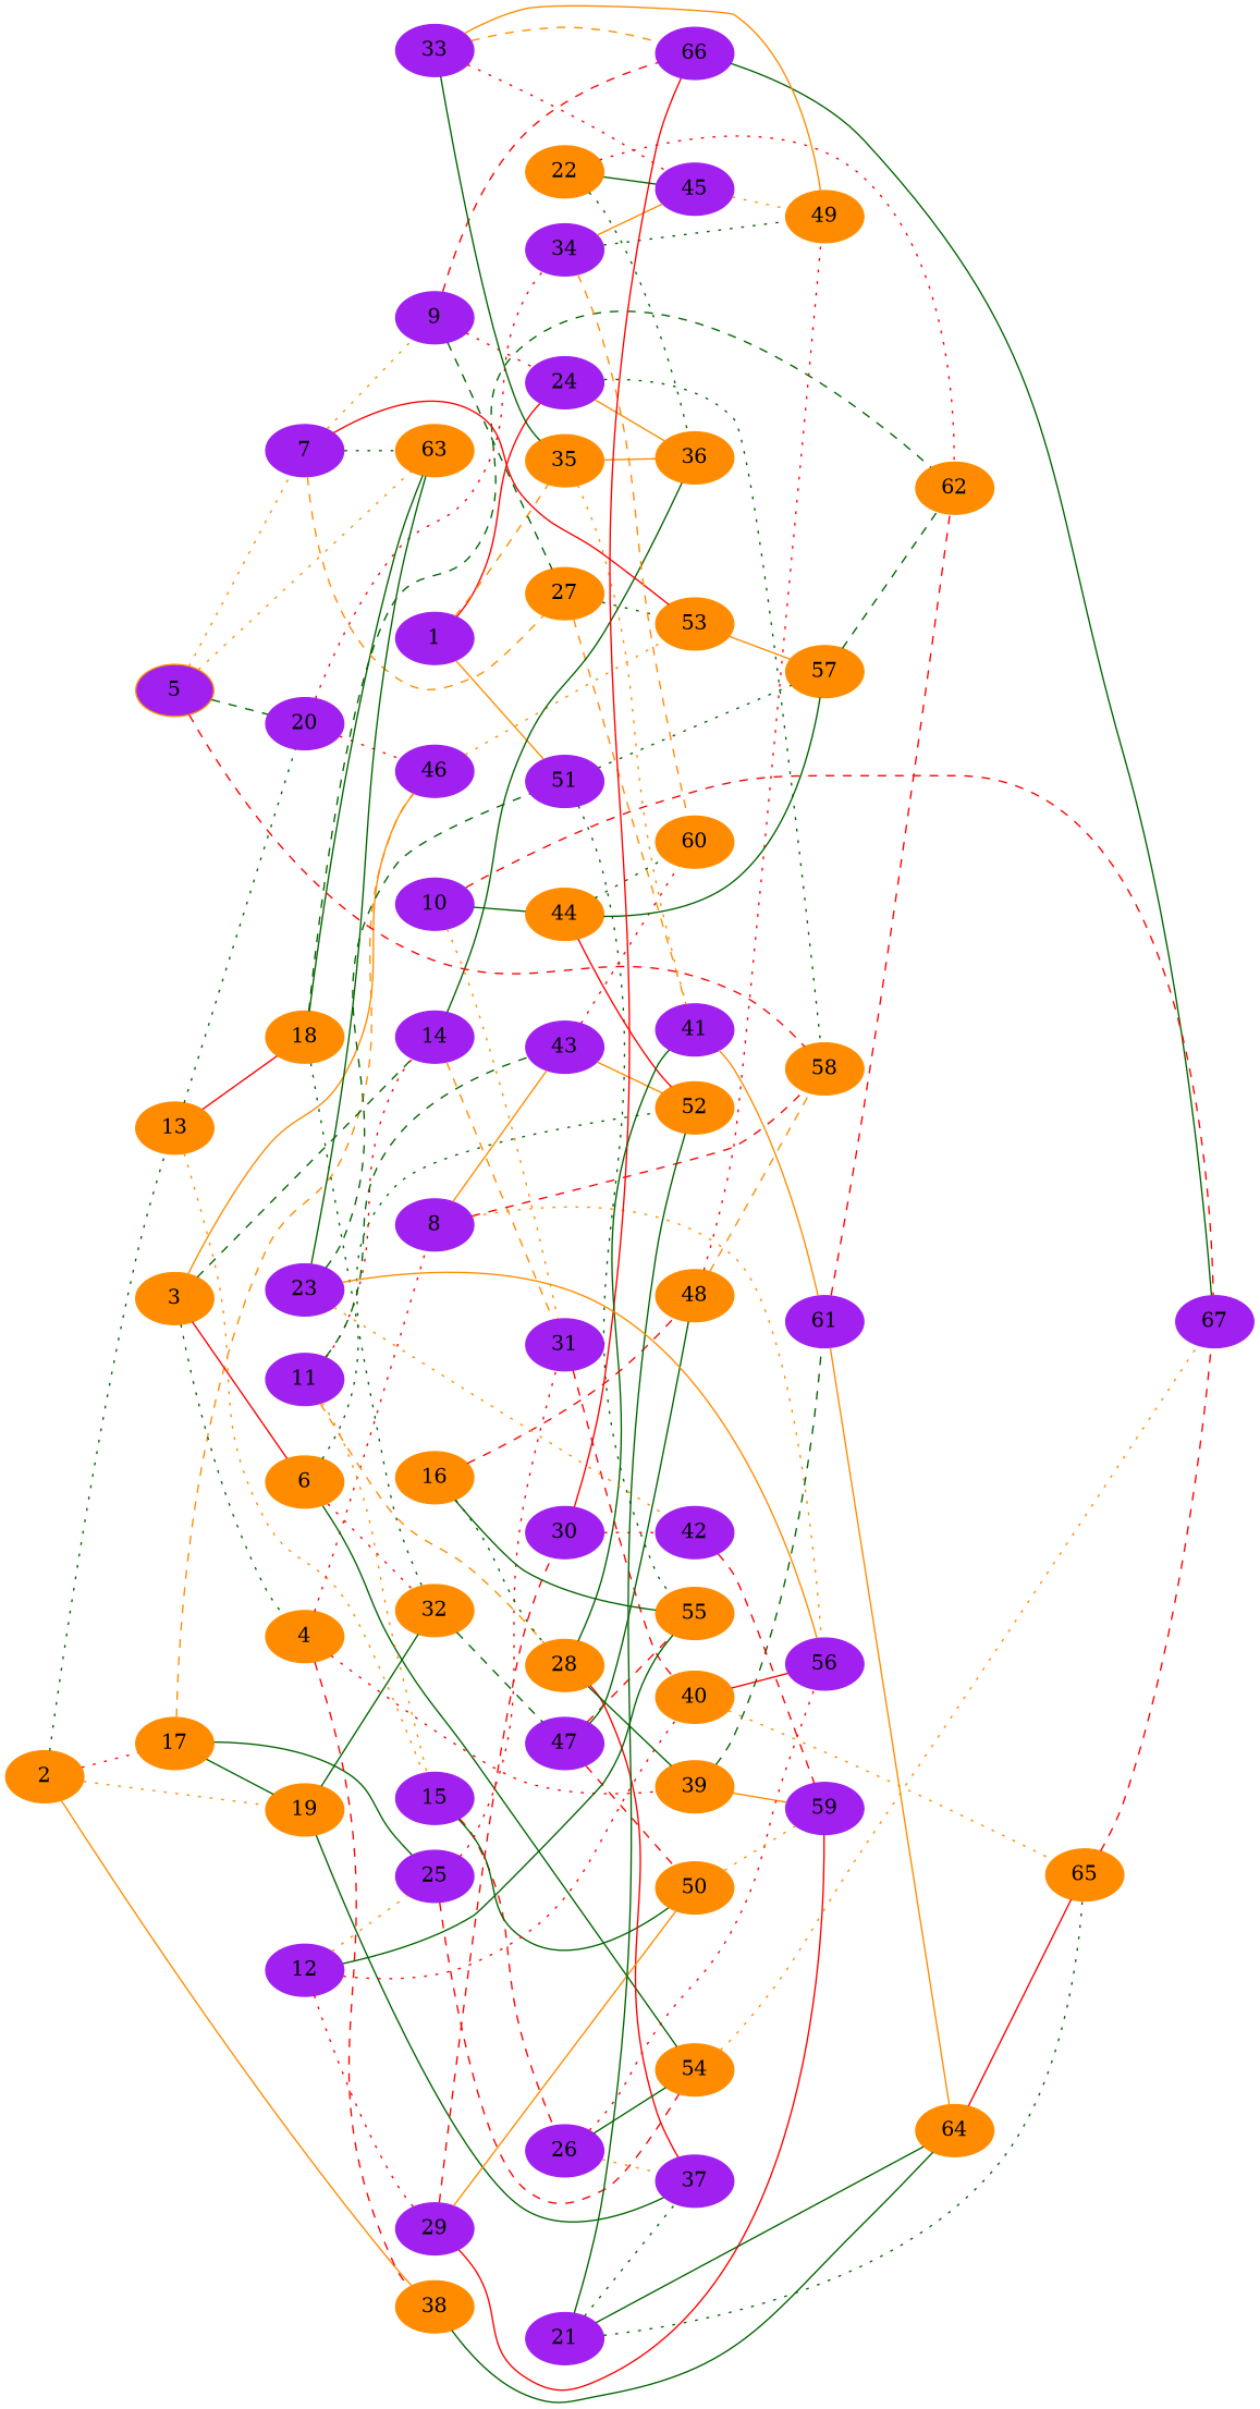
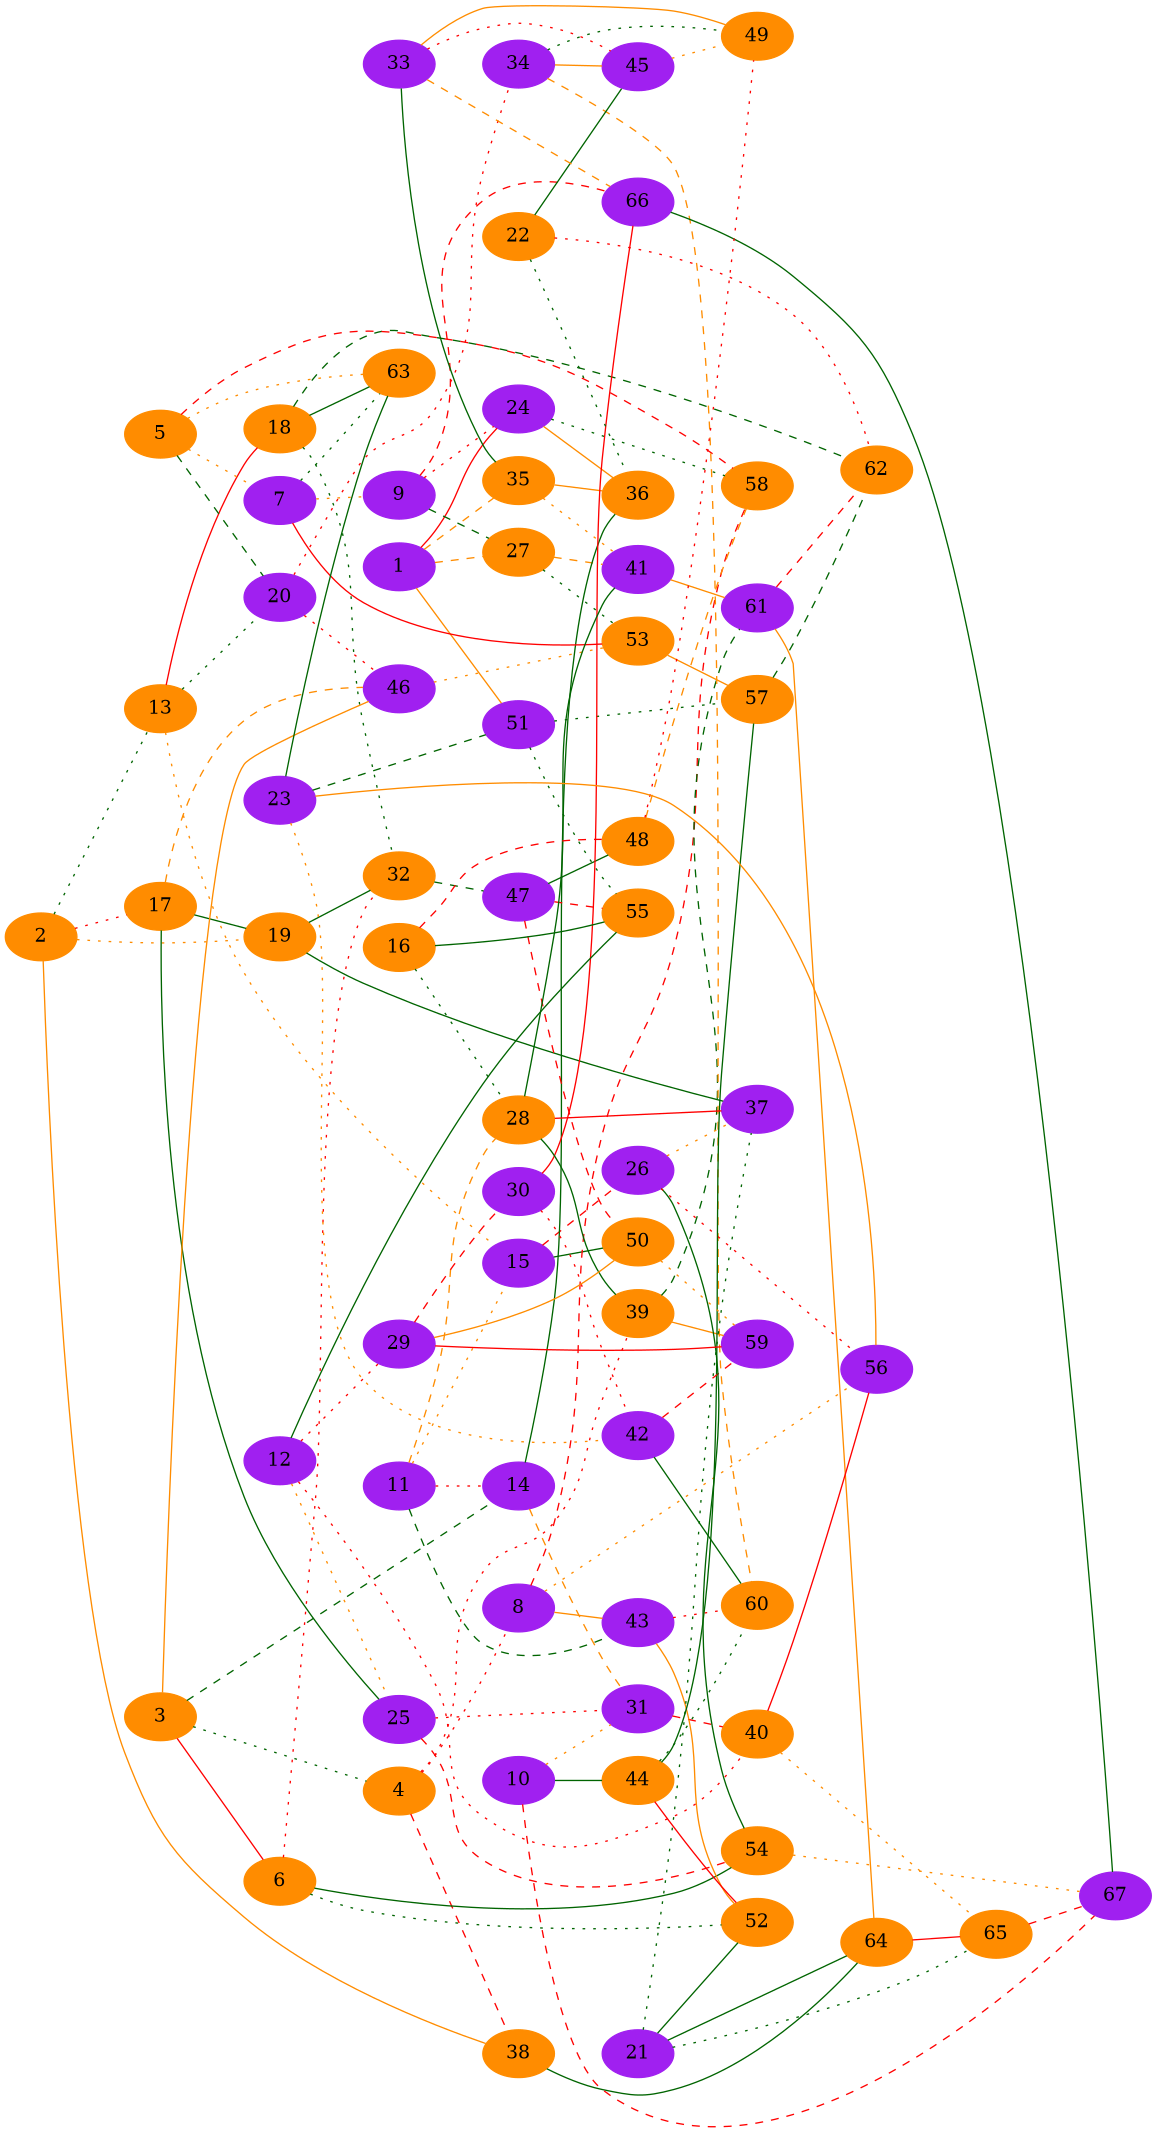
  graph {
    rankdir=LR
    node [color=darkorange style=filled]
    edge [color=darkgreen style=dotted]
    1 [color=purple]
    24 [color=purple]
    27
    35
    51 [color=purple]
    58
    36
    53
    41 [color=purple]
    55
    57
    2
    13
    17
    19
    38
    20 [color=purple]
    15 [color=purple]
    18
    46 [color=purple]
    25 [color=purple]
    32
    37 [color=purple]
    64
    3
    4
    6
    14 [color=purple]
    8 [color=purple]
    39
    52
    54
    31 [color=purple]
    43 [color=purple]
    56 [color=purple]
    59 [color=purple]
    61 [color=purple]
    7 [color=purple]
-   5 [fillcolor=purple]
+   5
    63
    9 [color=purple]
    34 [color=purple]
    47 [color=purple]
    67 [color=purple]
    66 [color=purple]
    60
    10 [color=purple]
    44
    30 [color=purple]
    42 [color=purple]
    40
    11 [color=purple]
    28
    26 [color=purple]
    50
    12 [color=purple]
    29 [color=purple]
    65
    62
    16
    48
    49
    45 [color=purple]
    21 [color=purple]
    22
    23 [color=purple]
    33 [color=purple]
    1 -- 24 [color=red style=solid]
-   7 -- 27 [color=darkorange style=dashed]
+   1 -- 27 [color=darkorange style=dashed]
    1 -- 35 [color=darkorange style=dashed]
    1 -- 51 [color=darkorange style=solid]
    24 -- 58
    24 -- 36 [color=darkorange style=solid]
    27 -- 53
    27 -- 41 [color=darkorange style=dashed]
    35 -- 36 [color=darkorange style=solid]
    35 -- 41 [color=darkorange]
    51 -- 55
    51 -- 57
    53 -- 57 [color=darkorange style=solid]
    41 -- 61 [color=darkorange style=solid]
    57 -- 62 [style=dashed]
    2 -- 13
    2 -- 17 [color=red]
    2 -- 19 [color=darkorange]
    2 -- 38 [color=darkorange style=solid]
    13 -- 20
    13 -- 15 [color=darkorange]
    13 -- 18 [color=red style=solid]
    17 -- 19 [style=solid]
    17 -- 46 [color=darkorange style=dashed]
    17 -- 25 [style=solid]
    19 -- 32 [style=solid]
    19 -- 37 [style=solid]
    38 -- 64 [style=solid]
    20 -- 46 [color=red]
    20 -- 34 [color=red]
    15 -- 26 [color=red style=dashed]
    15 -- 50 [style=solid]
    18 -- 32
    18 -- 63 [style=solid]
    18 -- 62 [style=dashed]
    46 -- 53 [color=darkorange]
    25 -- 54 [color=red style=dashed]
    25 -- 31 [color=red]
    32 -- 47 [style=dashed]
    64 -- 65 [color=red style=solid]
    3 -- 46 [color=darkorange style=solid]
    3 -- 4
    3 -- 6 [color=red style=solid]
    3 -- 14 [style=dashed]
    4 -- 38 [color=red style=dashed]
    4 -- 8 [color=red]
    4 -- 39 [color=red]
    6 -- 32 [color=red]
    6 -- 52
    6 -- 54 [style=solid]
    14 -- 36 [style=solid]
    14 -- 31 [color=darkorange style=dashed]
    8 -- 58 [color=red style=dashed]
    8 -- 43 [color=darkorange style=solid]
    8 -- 56 [color=darkorange]
    39 -- 59 [color=darkorange style=solid]
    39 -- 61 [style=dashed]
    54 -- 67 [color=darkorange]
    31 -- 40 [color=red style=dashed]
    43 -- 52 [color=darkorange style=solid]
    43 -- 60 [color=red]
    61 -- 64 [color=darkorange style=solid]
    61 -- 62 [color=red style=dashed]
    7 -- 53 [color=red style=solid]
    7 -- 63
    7 -- 9 [color=darkorange]
    5 -- 58 [color=red style=dashed]
    5 -- 20 [style=dashed]
    5 -- 7 [color=darkorange]
    5 -- 63 [color=darkorange]
    9 -- 24 [color=red]
    9 -- 27 [style=dashed]
    9 -- 66 [color=red style=dashed]
    34 -- 60 [color=darkorange style=dashed]
    34 -- 49
    34 -- 45 [color=darkorange style=solid]
    47 -- 55 [color=red style=dashed]
    47 -- 50 [color=red style=dashed]
    47 -- 48 [style=solid]
    66 -- 67 [style=solid]
    10 -- 31 [color=darkorange]
    10 -- 67 [color=red style=dashed]
    10 -- 44 [style=solid]
    44 -- 57 [style=solid]
    44 -- 52 [color=red style=solid]
    44 -- 60
    30 -- 66 [color=red style=solid]
    30 -- 42 [color=red]
    42 -- 59 [color=red style=dashed]
+   42 -- 60 [style=solid]
    40 -- 56 [color=red style=solid]
    40 -- 65 [color=darkorange]
    11 -- 15 [color=darkorange]
    11 -- 14 [color=red]
    11 -- 43 [style=dashed]
    11 -- 28 [color=darkorange style=dashed]
    28 -- 41 [style=solid]
    28 -- 37 [color=red style=solid]
    28 -- 39 [style=solid]
    26 -- 37 [color=darkorange]
    26 -- 54 [style=solid]
    26 -- 56 [color=red]
    50 -- 59 [color=darkorange]
    12 -- 55 [style=solid]
    12 -- 25 [color=darkorange]
    12 -- 40 [color=red]
    12 -- 29 [color=red]
    29 -- 59 [color=red style=solid]
    29 -- 30 [color=red style=dashed]
    29 -- 50 [color=darkorange style=solid]
    65 -- 67 [color=red style=dashed]
    16 -- 55 [style=solid]
    16 -- 28
    16 -- 48 [color=red style=dashed]
    48 -- 58 [color=darkorange style=dashed]
    48 -- 49 [color=red]
    45 -- 49 [color=darkorange]
    21 -- 37
    21 -- 64 [style=solid]
    21 -- 52 [style=solid]
    21 -- 65
    22 -- 36
    22 -- 62 [color=red]
    22 -- 45 [style=solid]
    23 -- 51 [style=dashed]
    23 -- 56 [color=darkorange style=solid]
    23 -- 63 [style=solid]
    23 -- 42 [color=darkorange]
    33 -- 35 [style=solid]
    33 -- 66 [color=darkorange style=dashed]
    33 -- 49 [color=darkorange style=solid]
    33 -- 45 [color=red]
  }
